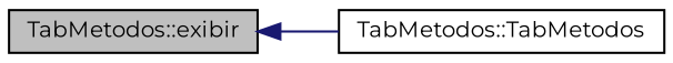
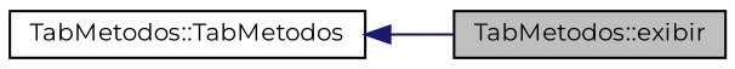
  digraph {
    rankdir=LR
    fontname=Montserrat
    node [color=black fontname=Montserrat fontsize=10 shape=record style=filled]
    n1 [fillcolor=grey75 fontcolor=black height=0.2 label="TabMetodos::exibir" width=0.4]
    n2 [fillcolor=white height=0.2 label="TabMetodos::TabMetodos" width=0.4]
-   n1 -> n2 [color=midnightblue dir=back fontname=Montserrat fontsize=10 labelfontname=Helvetica labelfontsize=10 style=solid]
+   n2 -> n1 [color=midnightblue dir=back fontname=Montserrat fontsize=10 labelfontname=Helvetica labelfontsize=10 style=solid]
  }
